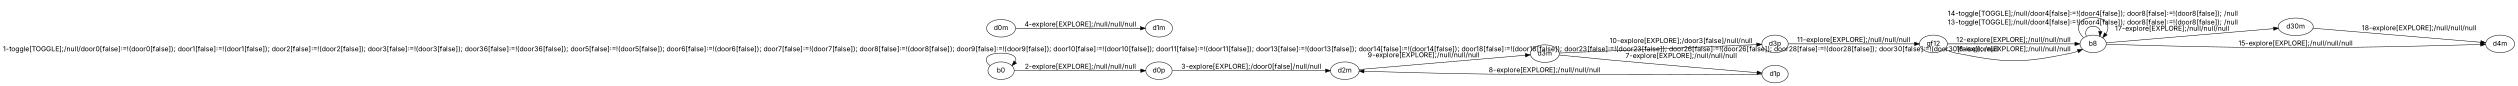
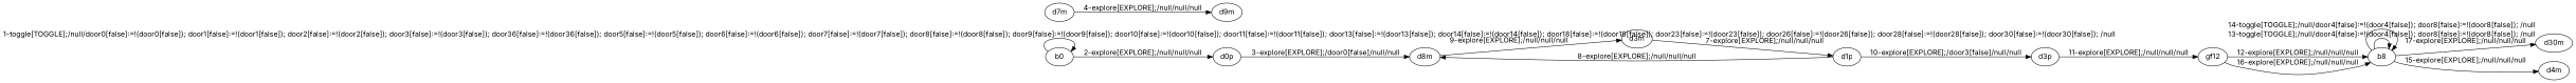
  digraph {
    fontname=Inter
    rankdir=LR
    node [fontname=Inter]
    edge [fontname=Inter]
    b0
    d0p
-   d2m
-   d0m
-   d1m
+   d2m [label=d8m]
+   d0m [label=d7m]
+   d1m [label=d9m]
    d1p
    d3m
    d3p
    gf12
    b8
    n11 [label=d30m]
    d4m
    b0 -> b0 [label="1-toggle[TOGGLE];/null/door0[false]:=!(door0[false]); door1[false]:=!(door1[false]); door2[false]:=!(door2[false]); door3[false]:=!(door3[false]); door36[false]:=!(door36[false]); door5[false]:=!(door5[false]); door6[false]:=!(door6[false]); door7[false]:=!(door7[false]); door8[false]:=!(door8[false]); door9[false]:=!(door9[false]); door10[false]:=!(door10[false]); door11[false]:=!(door11[false]); door13[false]:=!(door13[false]); door14[false]:=!(door14[false]); door18[false]:=!(door18[false]); door23[false]:=!(door23[false]); door26[false]:=!(door26[false]); door28[false]:=!(door28[false]); door30[false]:=!(door30[false]); /null"]
    b0 -> d0p [label="2-explore[EXPLORE];/null/null/null"]
    d0p -> d2m [label="3-explore[EXPLORE];/door0[false]/null/null"]
    d2m -> d3m [label="9-explore[EXPLORE];/null/null/null"]
    d0m -> d1m [label="4-explore[EXPLORE];/null/null/null"]
    d1p -> d2m [label="8-explore[EXPLORE];/null/null/null"]
    d3m -> d1p [label="7-explore[EXPLORE];/null/null/null"]
-   d3m -> d3p [label="10-explore[EXPLORE];/door3[false]/null/null"]
+   d1p -> d3p [label="10-explore[EXPLORE];/door3[false]/null/null"]
    d3p -> gf12 [label="11-explore[EXPLORE];/null/null/null"]
    gf12 -> b8 [label="12-explore[EXPLORE];/null/null/null"]
    gf12 -> b8 [label="16-explore[EXPLORE];/null/null/null"]
    b8 -> b8 [label="13-toggle[TOGGLE];/null/door4[false]:=!(door4[false]); door8[false]:=!(door8[false]); /null"]
    b8 -> b8 [label="14-toggle[TOGGLE];/null/door4[false]:=!(door4[false]); door8[false]:=!(door8[false]); /null"]
    b8 -> n11 [label="17-explore[EXPLORE];/null/null/null"]
    b8 -> d4m [label="15-explore[EXPLORE];/null/null/null"]
-   n11 -> d4m [label="18-explore[EXPLORE];/null/null/null"]
  }
